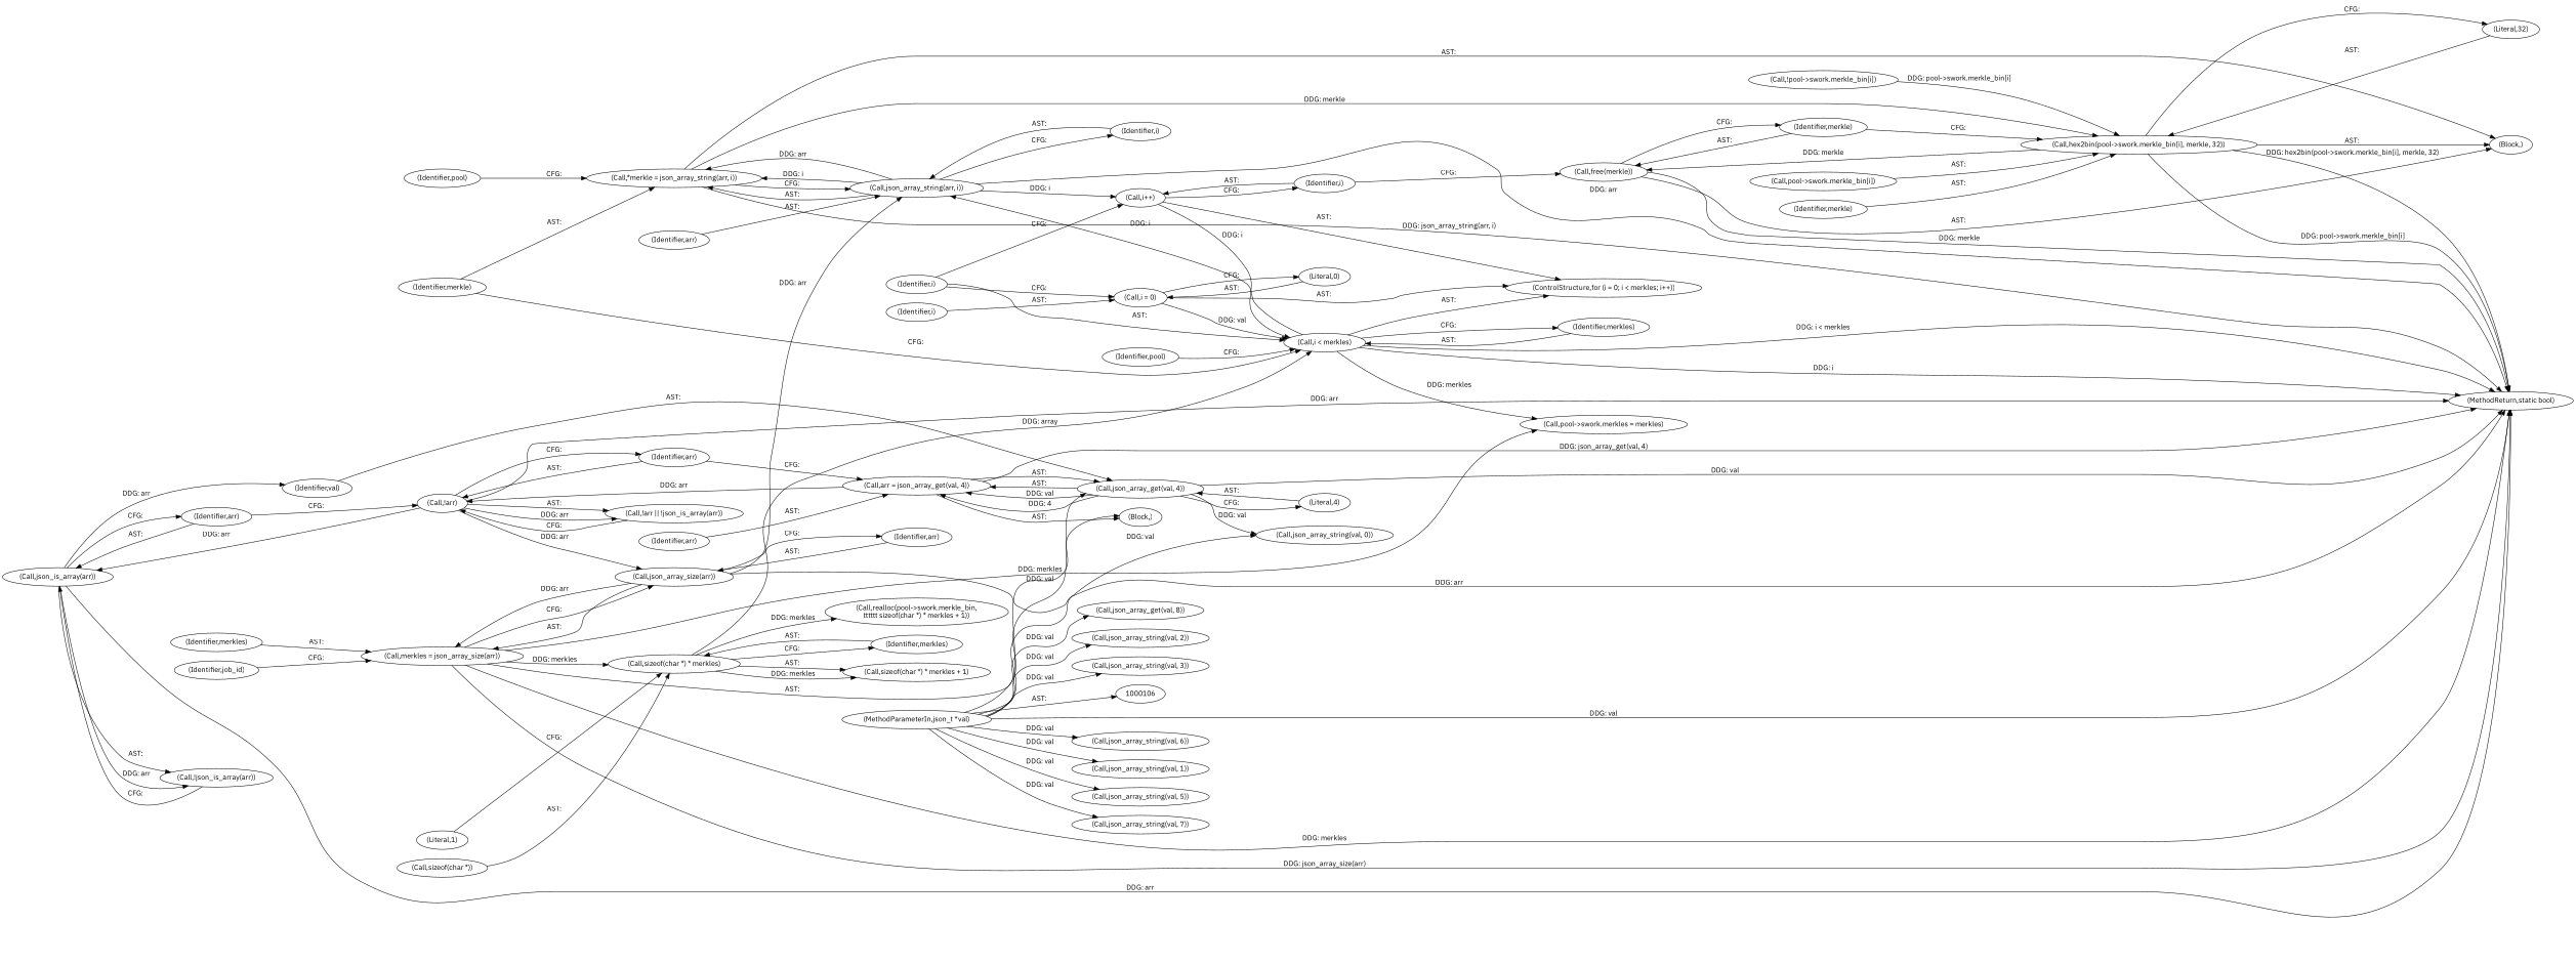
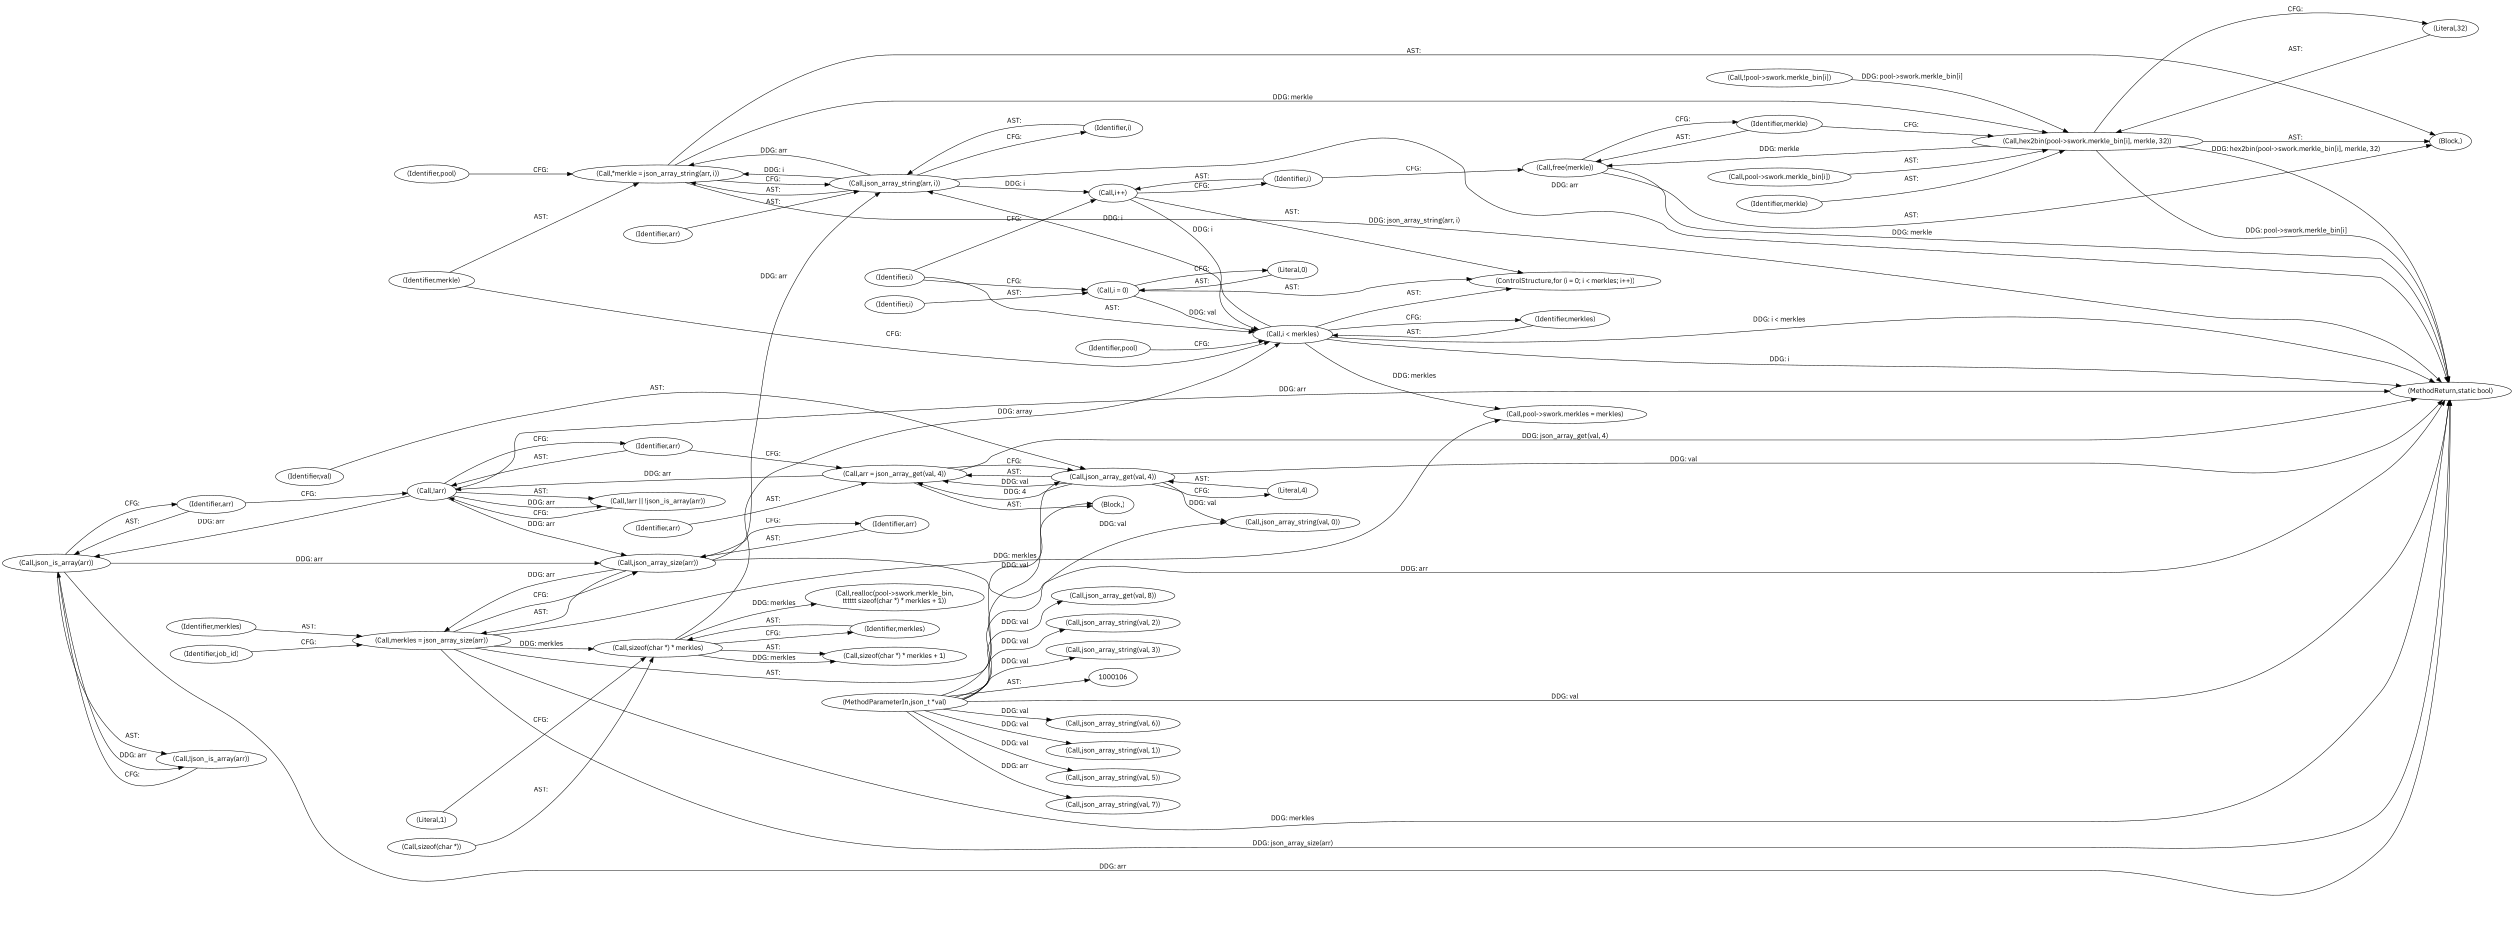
  digraph {
    fontname="IBM Plex Sans"
    rankdir=LR
    node [fontname="IBM Plex Sans"]
    edge [fontname="IBM Plex Sans"]
    n1 [label="(Call,*merkle = json_array_string(arr, i))"]
    n2 [label="(Call,json_array_string(arr, i))"]
    n3 [label="(Call,hex2bin(pool->swork.merkle_bin[i], merkle, 32))"]
    n4 [label="(Block,)"]
    n5 [label="(MethodReturn,static bool)"]
    n6 [label="(Call,i++)"]
    n7 [label="(Identifier,i)"]
    n8 [label="(Call,free(merkle))"]
    n9 [label="(Literal,32)"]
    n10 [label="(Call,i < merkles)"]
    n11 [label="(ControlStructure,for (i = 0; i < merkles; i++))"]
    n12 [label="(Identifier,i)"]
    n13 [label="(Call,json_array_size(arr))"]
    n14 [label="(Call,merkles = json_array_size(arr))"]
    n15 [label="(Identifier,arr)"]
    n16 [label="(Block,)"]
    n17 [label="(Call,pool->swork.merkles = merkles)"]
    n18 [label="(Call,sizeof(char *) * merkles)"]
    n19 [label="(Call,json_is_array(arr))"]
    n20 [label="(Identifier,arr)"]
    n21 [label="(Call,!json_is_array(arr))"]
    n22 [label="(Call,!arr)"]
    n23 [label="(Identifier,arr)"]
    n24 [label="(Call,!arr || !json_is_array(arr))"]
    n25 [label="(Call,arr = json_array_get(val, 4))"]
    n26 [label="(Call,json_array_get(val, 4))"]
    n27 [label="(Literal,4)"]
    n28 [label="(Call,json_array_string(val, 0))"]
    n29 [label="(MethodParameterIn,json_t *val)"]
    n30 [label="(Call,json_array_string(val, 6))"]
    n31 [label="(Call,json_array_string(val, 1))"]
    n32 [label="(Call,json_array_string(val, 5))"]
    n33 [label="(Call,json_array_string(val, 7))"]
    n34 [label="(Call,json_array_get(val, 8))"]
    n35 [label="(Call,json_array_string(val, 2))"]
    n36 [label="(Call,json_array_string(val, 3))"]
    1000106
    n38 [label="(Identifier,merkles)"]
    n39 [label="(Call,i = 0)"]
    n40 [label="(Literal,0)"]
    n41 [label="(Identifier,merkles)"]
    n42 [label="(Call,sizeof(char *) * merkles + 1)"]
    n43 [label="(Call,realloc(pool->swork.merkle_bin,\n\t\t\t\t\t\t sizeof(char *) * merkles + 1))"]
    n44 [label="(Identifier,merkle)"]
    n45 [label="(Identifier,pool)"]
    n46 [label="(Call,pool->swork.merkle_bin[i])"]
    n47 [label="(Identifier,merkle)"]
    n48 [label="(Identifier,job_id)"]
    n49 [label="(Identifier,merkle)"]
    n50 [label="(Call,sizeof(char *))"]
    n51 [label="(Identifier,merkles)"]
    n52 [label="(Identifier,i)"]
    n53 [label="(Identifier,arr)"]
    n54 [label="(Call,!pool->swork.merkle_bin[i])"]
    n55 [label="(Literal,1)"]
    n56 [label="(Identifier,val)"]
    n57 [label="(Identifier,arr)"]
    n58 [label="(Identifier,pool)"]
    n59 [label="(Identifier,i)"]
    n1 -> n2 [label="CFG: "]
    n1 -> n3 [label="DDG: merkle"]
    n1 -> n4 [label="AST: "]
    n1 -> n5 [label="DDG: json_array_string(arr, i)"]
    n2 -> n1 [label="AST: "]
    n2 -> n1 [label="DDG: arr"]
    n2 -> n1 [label="DDG: i"]
    n2 -> n5 [label="DDG: arr"]
    n2 -> n6 [label="DDG: i"]
    n2 -> n7 [label="CFG: "]
    n3 -> n4 [label="AST: "]
    n3 -> n5 [label="DDG: hex2bin(pool->swork.merkle_bin[i], merkle, 32)"]
    n3 -> n5 [label="DDG: pool->swork.merkle_bin[i]"]
    n3 -> n8 [label="DDG: merkle"]
    n3 -> n9 [label="CFG: "]
    n6 -> n10 [label="DDG: i"]
    n6 -> n11 [label="AST: "]
    n6 -> n12 [label="CFG: "]
    n7 -> n2 [label="AST: "]
    n8 -> n4 [label="AST: "]
    n8 -> n5 [label="DDG: merkle"]
    n8 -> n44 [label="CFG: "]
    n9 -> n3 [label="AST: "]
    n10 -> n2 [label="DDG: i"]
    n10 -> n5 [label="DDG: i < merkles"]
    n10 -> n5 [label="DDG: i"]
    n10 -> n11 [label="AST: "]
    n10 -> n17 [label="DDG: merkles"]
    n10 -> n38 [label="CFG: "]
    n12 -> n6 [label="AST: "]
    n12 -> n8 [label="CFG: "]
    n13 -> n2 [label="DDG: arr"]
    n13 -> n5 [label="DDG: arr"]
    n13 -> n14 [label="AST: "]
    n13 -> n14 [label="DDG: arr"]
    n13 -> n15 [label="CFG: "]
    n14 -> n5 [label="DDG: merkles"]
    n14 -> n5 [label="DDG: json_array_size(arr)"]
    n14 -> n13 [label="CFG: "]
    n14 -> n16 [label="AST: "]
    n14 -> n17 [label="DDG: merkles"]
    n14 -> n18 [label="DDG: merkles"]
    n15 -> n13 [label="AST: "]
    n18 -> n10 [label="DDG: array"]
    n18 -> n41 [label="CFG: "]
    n18 -> n42 [label="AST: "]
    n18 -> n42 [label="DDG: merkles"]
    n18 -> n43 [label="DDG: merkles"]
    n19 -> n5 [label="DDG: arr"]
-   n19 -> n56 [label="DDG: arr"]
+   n19 -> n13 [label="DDG: arr"]
    n19 -> n20 [label="CFG: "]
    n19 -> n21 [label="AST: "]
    n19 -> n21 [label="DDG: arr"]
    n20 -> n19 [label="AST: "]
    n20 -> n22 [label="CFG: "]
    n21 -> n19 [label="CFG: "]
    n22 -> n5 [label="DDG: arr"]
    n22 -> n13 [label="DDG: arr"]
    n22 -> n19 [label="DDG: arr"]
    n22 -> n23 [label="CFG: "]
    n22 -> n24 [label="AST: "]
    n22 -> n24 [label="DDG: arr"]
    n23 -> n22 [label="AST: "]
    n23 -> n25 [label="CFG: "]
    n24 -> n22 [label="CFG: "]
    n25 -> n5 [label="DDG: json_array_get(val, 4)"]
    n25 -> n16 [label="AST: "]
    n25 -> n22 [label="DDG: arr"]
-   n25 -> n26 [label="AST: "]
+   n25 -> n26 [label="CFG: "]
    n26 -> n5 [label="DDG: val"]
    n26 -> n25 [label="AST: "]
    n26 -> n25 [label="DDG: val"]
    n26 -> n25 [label="DDG: 4"]
    n26 -> n27 [label="CFG: "]
    n26 -> n28 [label="DDG: val"]
    n27 -> n26 [label="AST: "]
    n29 -> n5 [label="DDG: val"]
    n29 -> n26 [label="DDG: val"]
    n29 -> n28 [label="DDG: val"]
    n29 -> n30 [label="DDG: val"]
    n29 -> n31 [label="DDG: val"]
    n29 -> n32 [label="DDG: val"]
-   n29 -> n33 [label="DDG: val"]
+   n29 -> n33 [label="DDG: arr"]
    n29 -> n34 [label="DDG: val"]
    n29 -> n35 [label="DDG: val"]
    n29 -> n36 [label="DDG: val"]
    n29 -> 1000106 [label="AST: "]
    n38 -> n10 [label="AST: "]
    n39 -> n10 [label="DDG: val"]
    n39 -> n11 [label="AST: "]
    n39 -> n40 [label="CFG: "]
    n40 -> n39 [label="AST: "]
    n41 -> n18 [label="AST: "]
    n44 -> n3 [label="CFG: "]
    n44 -> n8 [label="AST: "]
    n45 -> n10 [label="CFG: "]
    n46 -> n3 [label="AST: "]
    n47 -> n3 [label="AST: "]
    n48 -> n14 [label="CFG: "]
    n49 -> n1 [label="AST: "]
    n49 -> n10 [label="CFG: "]
    n50 -> n18 [label="AST: "]
    n51 -> n14 [label="AST: "]
    n52 -> n6 [label="CFG: "]
    n52 -> n10 [label="AST: "]
    n52 -> n39 [label="CFG: "]
    n53 -> n25 [label="AST: "]
    n54 -> n3 [label="DDG: pool->swork.merkle_bin[i]"]
    n55 -> n18 [label="CFG: "]
    n56 -> n26 [label="AST: "]
    n57 -> n2 [label="AST: "]
    n58 -> n1 [label="CFG: "]
    n59 -> n39 [label="AST: "]
  }
